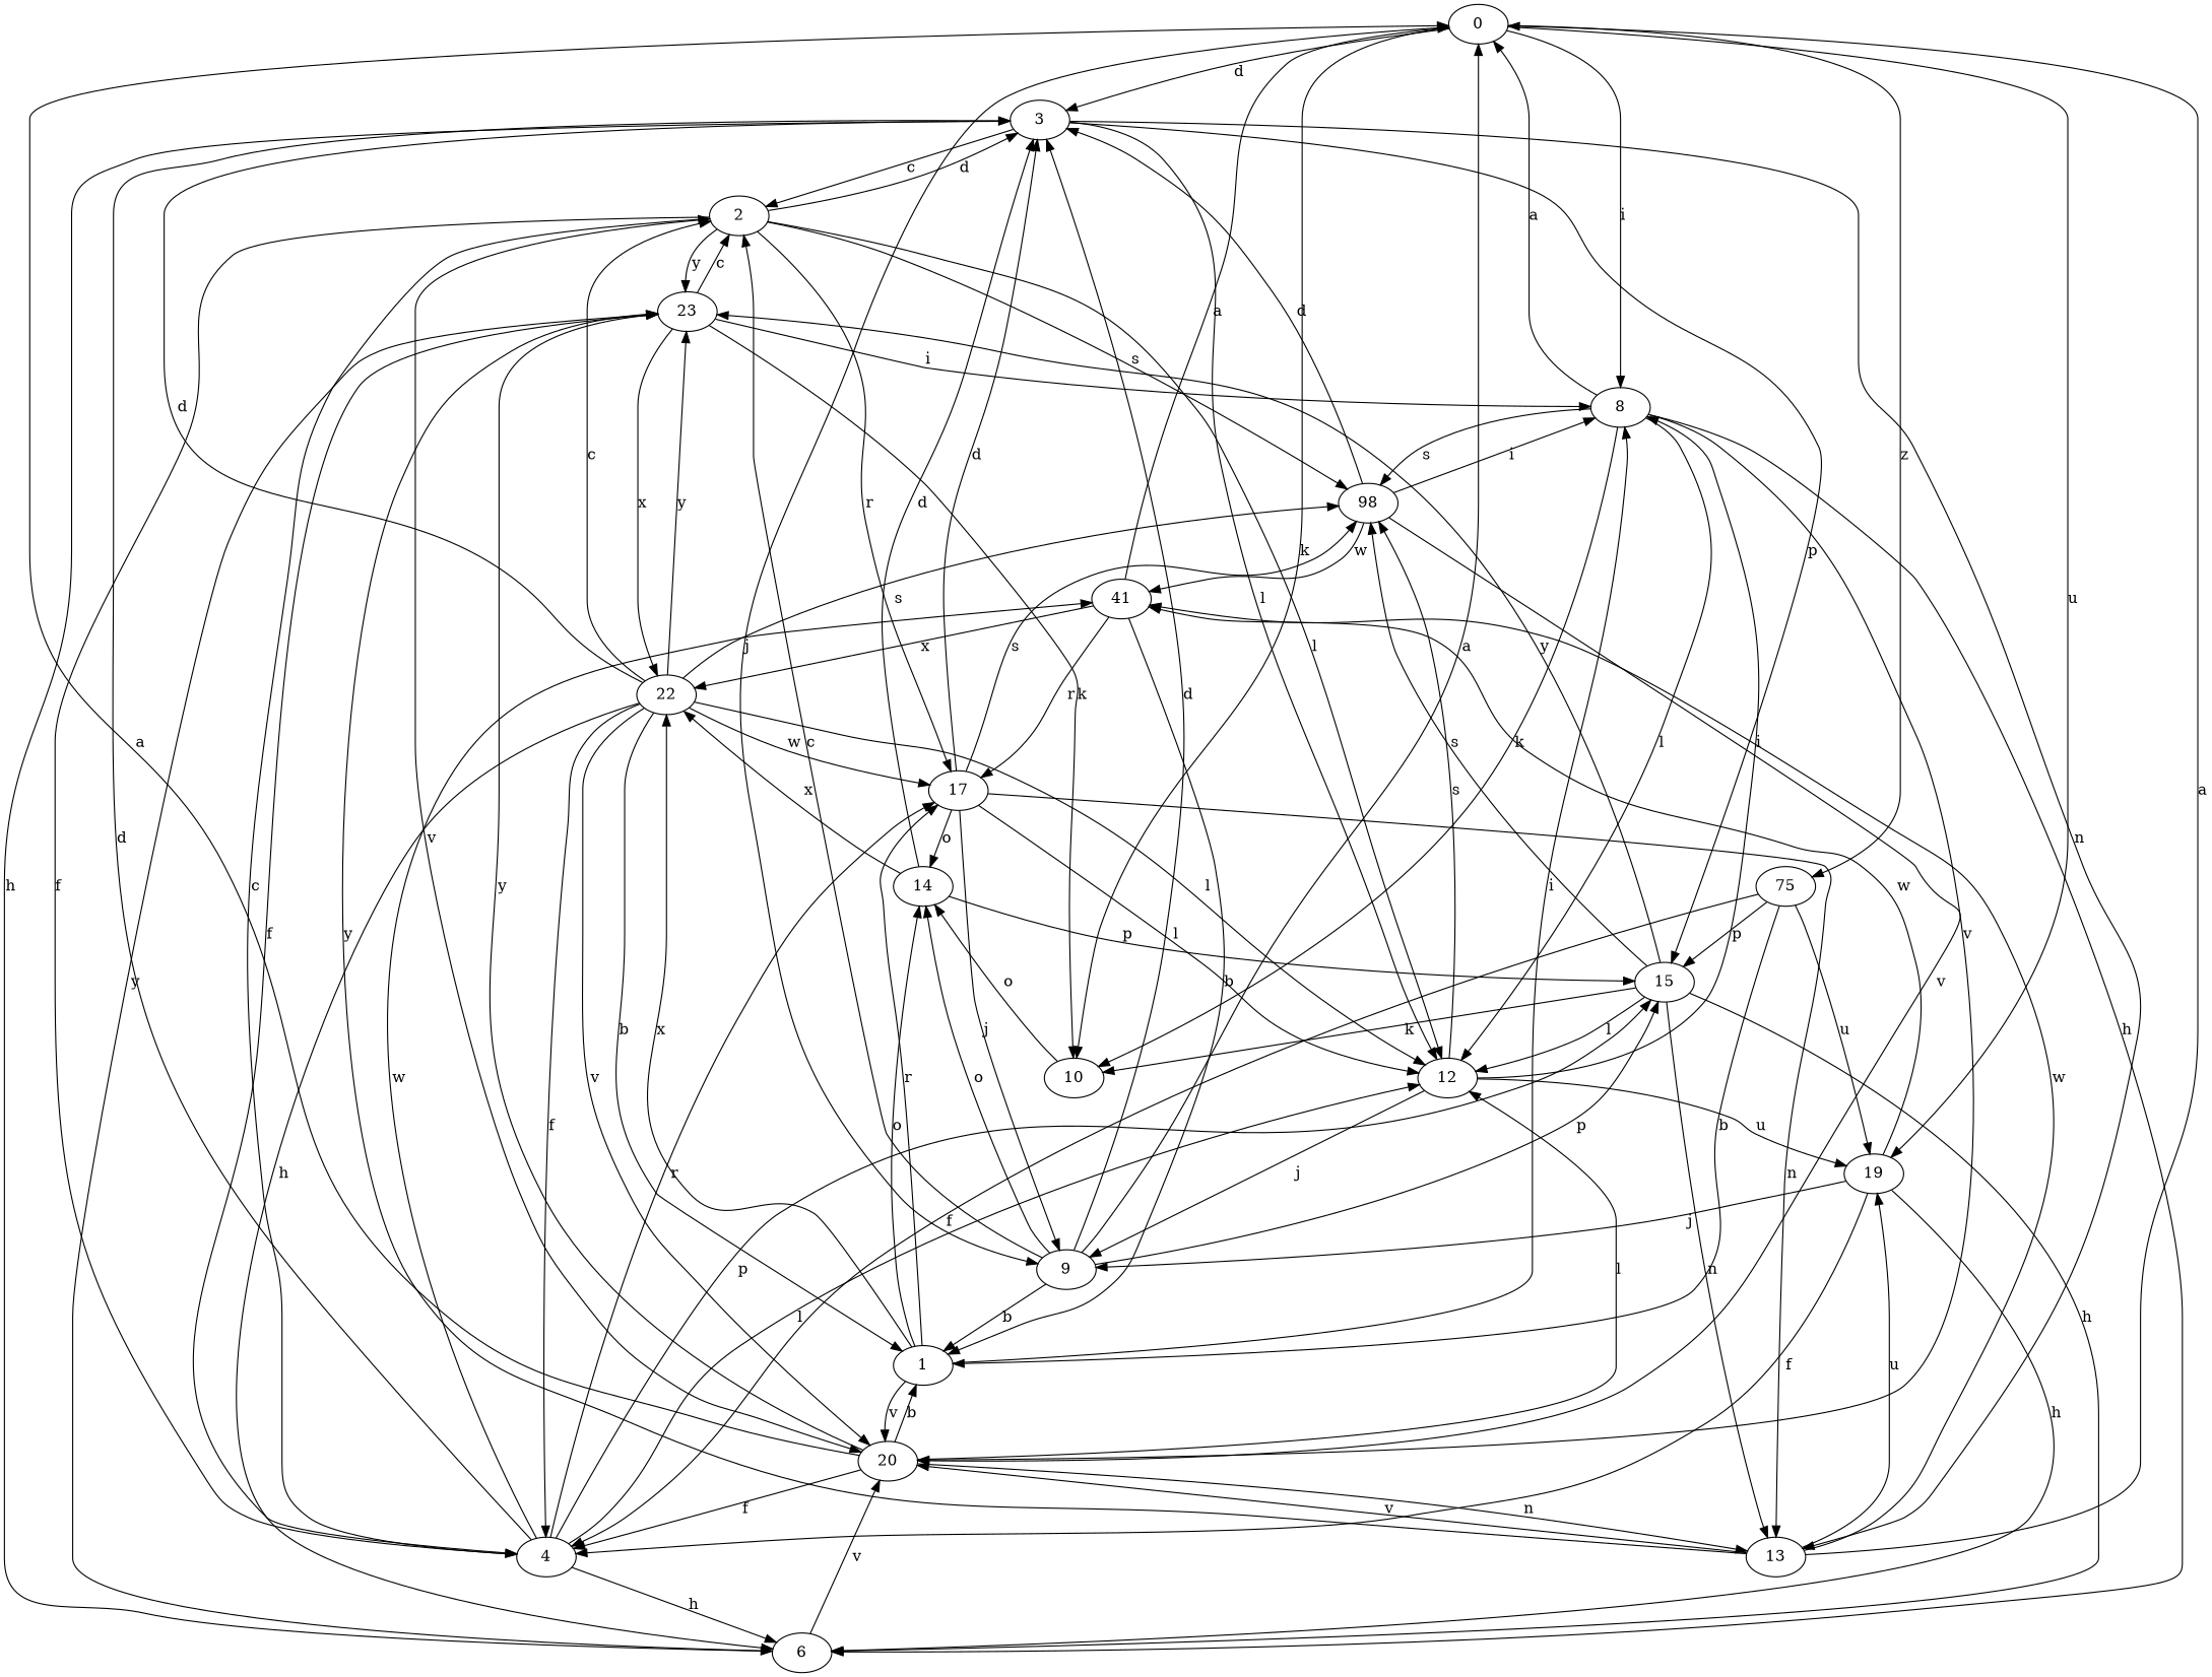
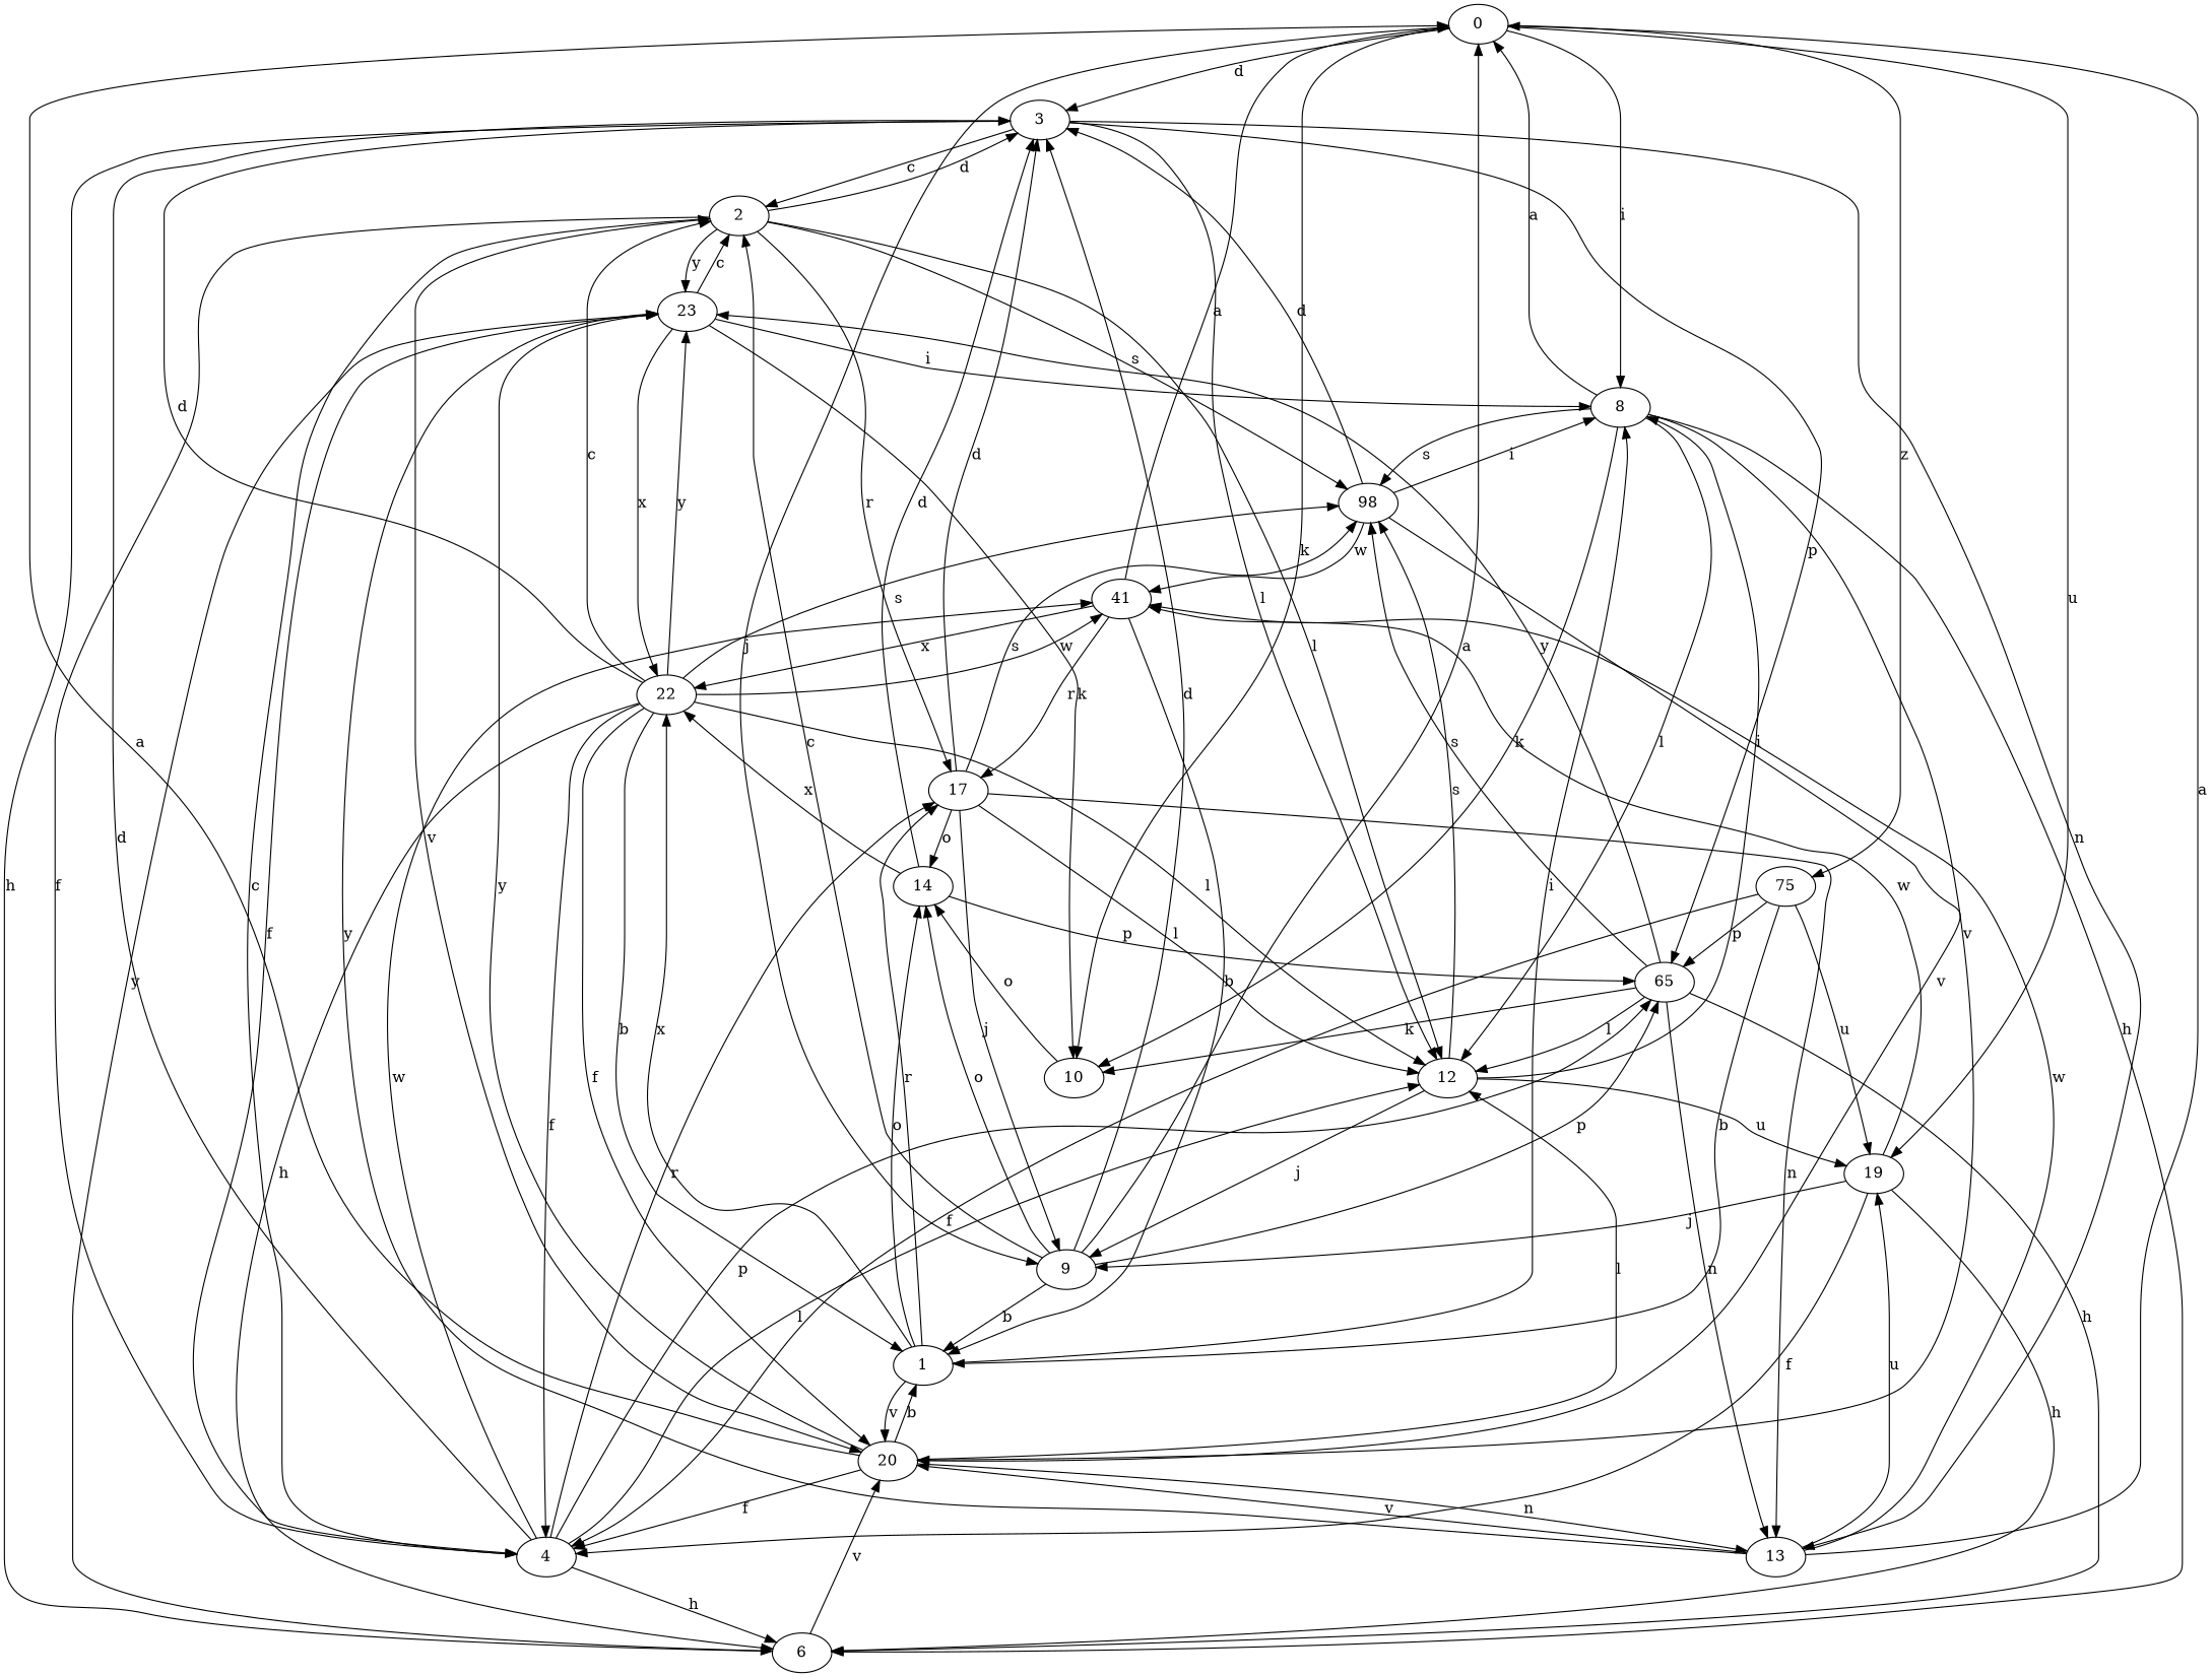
  strict digraph {
    0
    3
    8
    9
    10
    19
    n7 [label=75]
    2
    12
    6
    13
-   15
+   15 [label=65]
    20
    n14 [label=98]
    1
    14
    4
    n18 [label=41]
    17
    22
    23
    0 -> 3 [label=d]
    0 -> 8 [label=i]
    0 -> 9 [label=j]
    0 -> 10 [label=k]
    0 -> 19 [label=u]
    0 -> n7 [label=z]
    3 -> 2 [label=c]
    3 -> 12 [label=l]
    3 -> 6 [label=h]
    3 -> 13 [label=n]
    3 -> 15 [label=p]
    8 -> 0 [label=a]
    8 -> 10 [label=k]
    8 -> 12 [label=l]
    8 -> 6 [label=h]
    8 -> 20 [label=v]
    8 -> n14 [label=s]
    9 -> 0 [label=a]
    9 -> 3 [label=d]
    9 -> 2 [label=c]
    9 -> 15 [label=p]
    9 -> 1 [label=b]
    9 -> 14 [label=o]
    10 -> 14 [label=o]
    19 -> 9 [label=j]
    19 -> 6 [label=h]
    19 -> 4 [label=f]
    19 -> n18 [label=w]
    n7 -> 19 [label=u]
    n7 -> 15 [label=p]
    n7 -> 1 [label=b]
    n7 -> 4 [label=f]
    2 -> 3 [label=d]
    2 -> 12 [label=l]
    2 -> 20 [label=v]
    2 -> n14 [label=s]
    2 -> 4 [label=f]
    2 -> 17 [label=r]
    2 -> 23 [label=y]
    12 -> 8 [label=i]
    12 -> 9 [label=j]
    12 -> 19 [label=u]
    12 -> n14 [label=s]
    6 -> 20 [label=v]
    6 -> 23 [label=y]
    13 -> 0 [label=a]
    13 -> 19 [label=u]
    13 -> 20 [label=v]
    13 -> n18 [label=w]
    13 -> 23 [label=y]
    15 -> 10 [label=k]
    15 -> 12 [label=l]
    15 -> 6 [label=h]
    15 -> 13 [label=n]
    15 -> n14 [label=s]
    15 -> 23 [label=y]
    20 -> 0 [label=a]
    20 -> 12 [label=l]
    20 -> 13 [label=n]
    20 -> 1 [label=b]
    20 -> 4 [label=f]
    20 -> 23 [label=y]
    n14 -> 3 [label=d]
    n14 -> 8 [label=i]
    n14 -> 20 [label=v]
    n14 -> n18 [label=w]
    1 -> 8 [label=i]
    1 -> 20 [label=v]
    1 -> 14 [label=o]
    1 -> 17 [label=r]
    1 -> 22 [label=x]
    14 -> 3 [label=d]
    14 -> 15 [label=p]
    14 -> 22 [label=x]
    4 -> 3 [label=d]
    4 -> 2 [label=c]
    4 -> 12 [label=l]
    4 -> 6 [label=h]
    4 -> 15 [label=p]
    4 -> n18 [label=w]
    4 -> 17 [label=r]
    n18 -> 0 [label=a]
    n18 -> 1 [label=b]
    n18 -> 17 [label=r]
    n18 -> 22 [label=x]
    17 -> 3 [label=d]
    17 -> 9 [label=j]
    17 -> 12 [label=l]
    17 -> 13 [label=n]
    17 -> n14 [label=s]
    17 -> 14 [label=o]
    22 -> 3 [label=d]
    22 -> 2 [label=c]
    22 -> 12 [label=l]
    22 -> 6 [label=h]
-   22 -> 20 [label=v]
+   22 -> 20 [label=f]
    22 -> n14 [label=s]
    22 -> 1 [label=b]
    22 -> 4 [label=f]
-   22 -> 17 [label=w]
+   22 -> n18 [label=w]
    22 -> 23 [label=y]
    23 -> 8 [label=i]
    23 -> 10 [label=k]
    23 -> 2 [label=c]
    23 -> 4 [label=f]
    23 -> 22 [label=x]
  }
